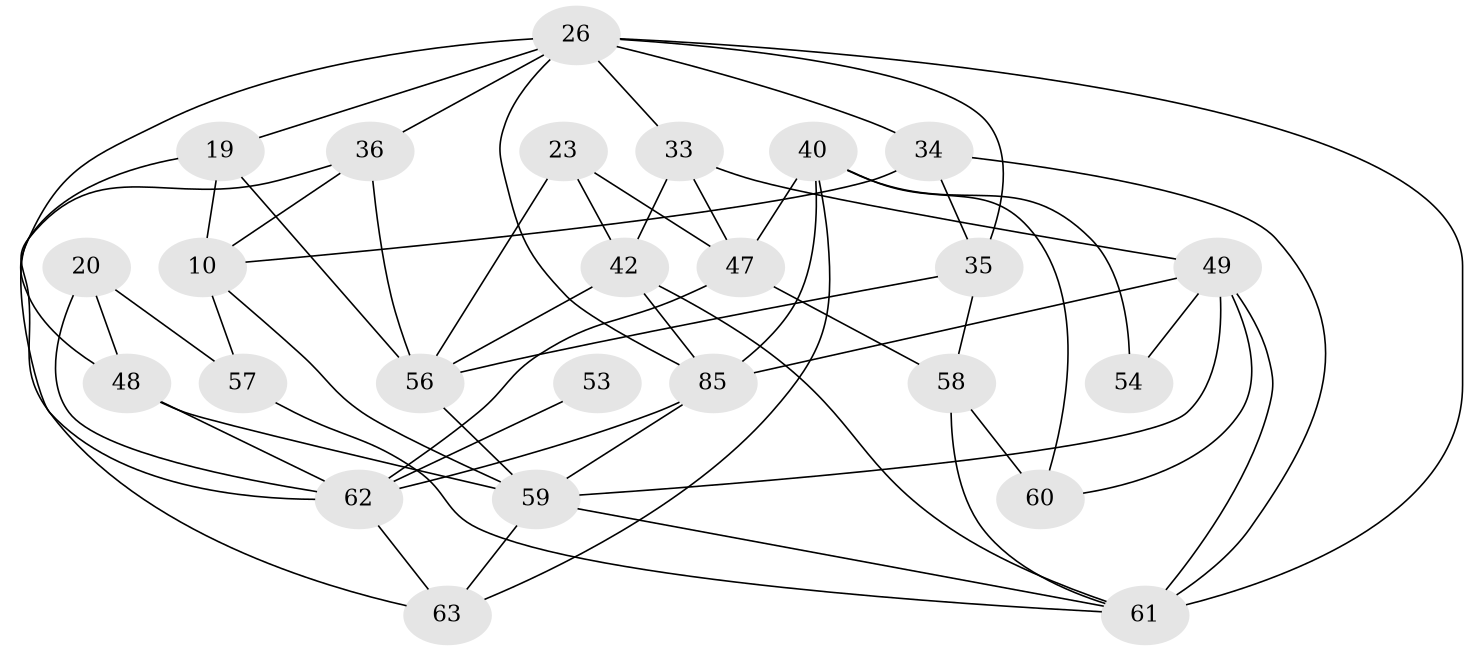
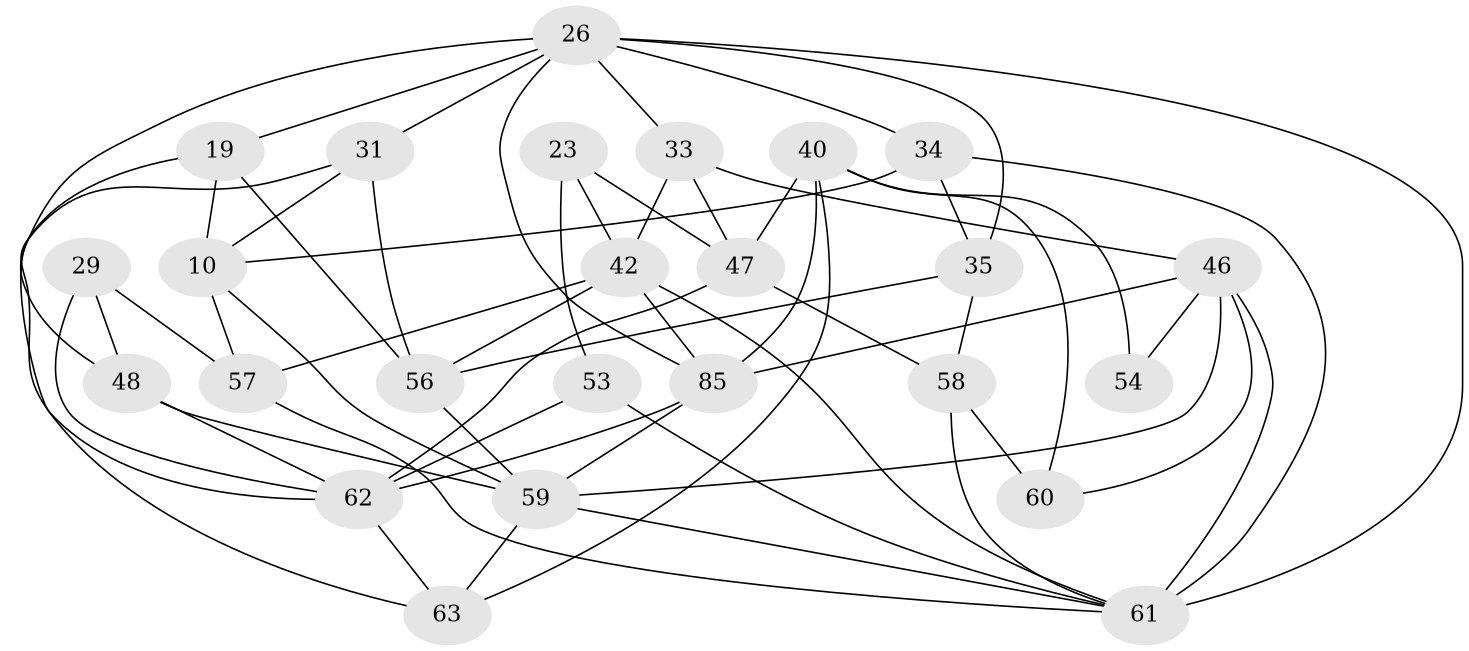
  graph {
    node [color=gray90 style=filled]
    42 [super="+13+28"]
    n2 [label=85 super="+43+46"]
    61 [super="+38+45+51"]
    57
    56 [super="+22+37"]
    23
    47 [super="+32"]
    53 [super="+52"]
    62 [super="+10+17"]
    58 [super="+44"]
    n11 [label=26 super="+1+3+8+11"]
    33 [super="+15"]
    34 [super="+12"]
    35 [super="+21"]
-   36 [super="+26"]
+   36 [super="+26" label=31]
    n16 [label=19]
    48 [super="+9"]
-   49 [super="+41"]
+   49 [super="+41" label=46]
    n19 [label=10 super="+24"]
    63
    59 [super="+18+16"]
-   29 [label=20]
+   29
    54 [super="+6"]
    60 [super="+30"]
    40 [super="+19"]
    42 -- n2
    42 -- 61
+   42 -- 57
    42 -- 56 [weight=2]
    n2 -- 62
    n2 -- 59 [weight=2]
    57 -- 61
    56 -- 59 [weight=2]
    23 -- 42 [weight=2]
    23 -- 47
-   23 -- 56
+   23 -- 53
    47 -- 62
    47 -- 58
+   53 -- 61 [weight=3]
    53 -- 62 [weight=2]
    62 -- 63
    58 -- 61
    58 -- 60 [weight=2]
    n11 -- n2 [weight=4]
    n11 -- 61 [weight=4]
    n11 -- 33 [weight=3]
    n11 -- 34
    n11 -- 35
    n11 -- 36 [weight=3]
    n11 -- n16
    n11 -- 48
    33 -- 42
    33 -- 47
    33 -- 49
    34 -- 61
    34 -- 35 [weight=2]
    34 -- n19 [weight=2]
    35 -- 56
    35 -- 58 [weight=2]
    36 -- 56
    36 -- n19
    36 -- 63
    n16 -- 56
    n16 -- 62
    n16 -- n19
    48 -- 62
    48 -- 59 [weight=2]
    49 -- n2
    49 -- 61 [weight=2]
    49 -- 59
    49 -- 54 [weight=2]
    49 -- 60
    n19 -- 57
    n19 -- 59
    59 -- 61
    59 -- 63
    29 -- 57
    29 -- 62
    29 -- 48 [weight=2]
    40 -- n2
    40 -- 47 [weight=2]
    40 -- 63
    40 -- 54
    40 -- 60
  }
